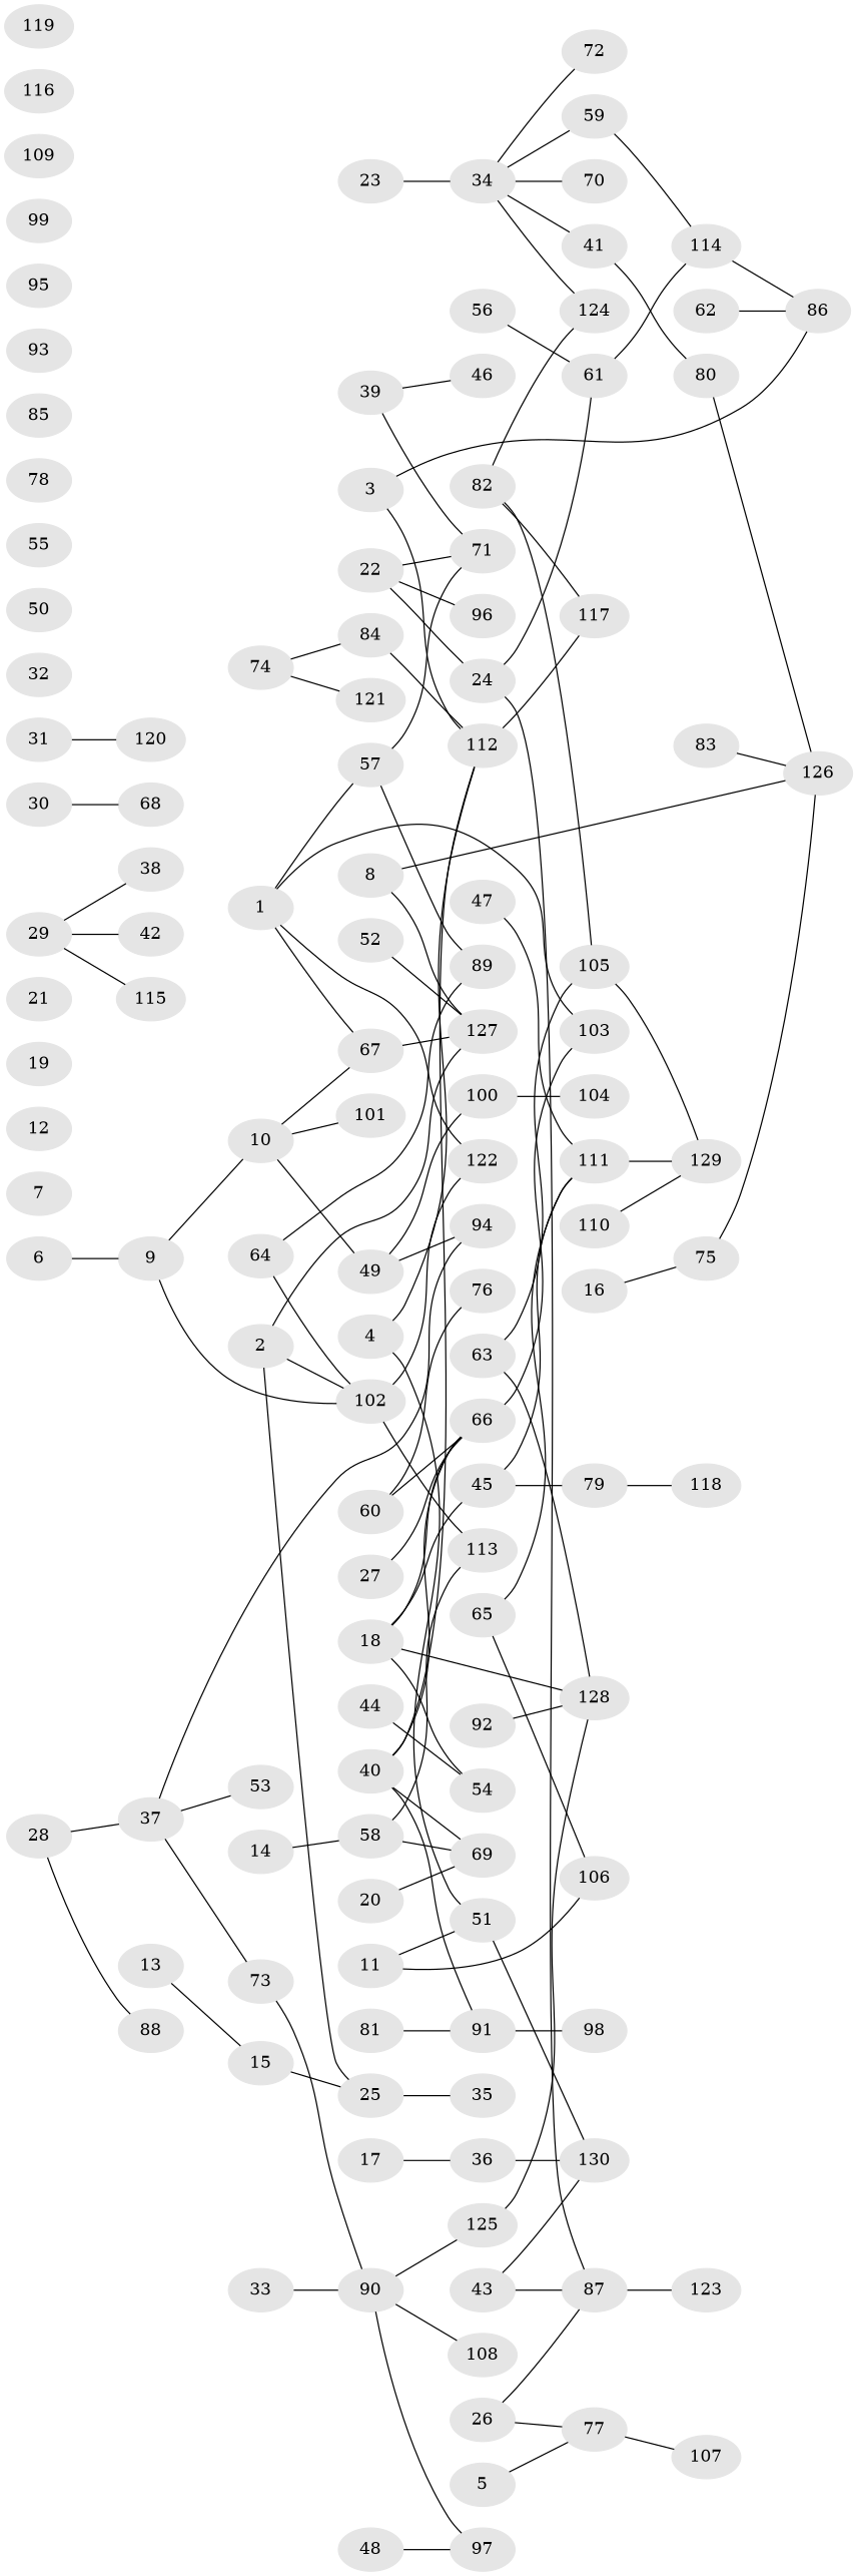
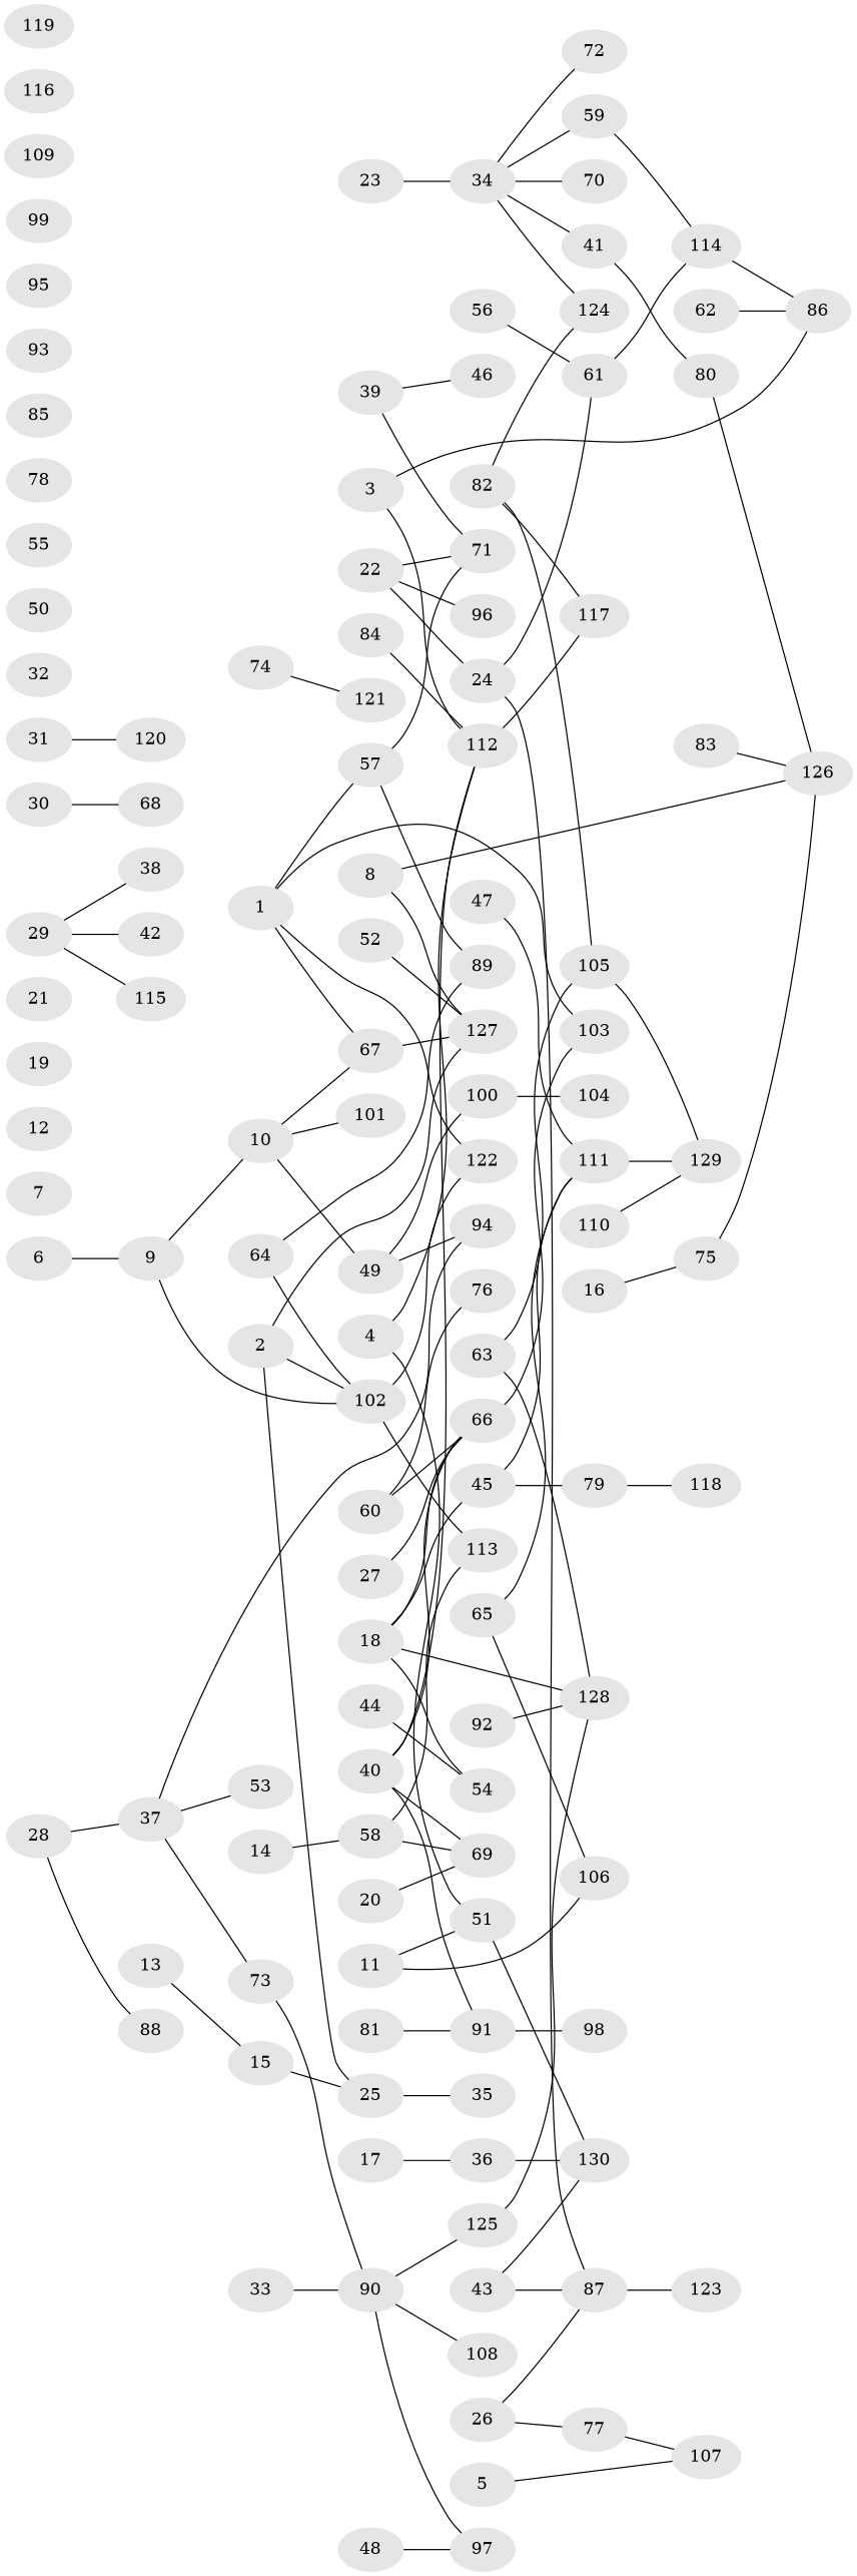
  graph {
    rankdir=LR
    node [color=gray90 style=filled]
    1
    57
    67
    103
    122
    71
    89
    127
    2
    25
    102
    35
    113
    3
    86
    112
    117
    4
    51
    130
    5
    77
    107
    6
    9
    10
    7
    8
    126
    49
    101
    94
    100
    11
    106
    12
    13
    15
    14
    58
    69
    16
    75
    17
    36
    18
    45
    54
    66
    128
    79
    111
    19
    20
    21
    22
    24
    96
    61
    87
    23
    34
    41
    59
    70
    72
    124
    114
    123
    26
    27
    28
    37
    88
    53
    73
    29
    38
    42
    115
    30
    68
    31
    120
    32
    33
    90
    97
    108
    125
    80
    39
    46
    40
    91
    98
    43
    44
    118
    129
    47
    48
    104
    50
    52
    55
    56
    60
    76
    62
    63
    105
    64
    65
    74
    84
    121
    78
    81
    82
    83
    85
    92
    93
    95
    99
    109
    110
    116
    119
    1 -- 57
    1 -- 67
    1 -- 103
    1 -- 122
    57 -- 71
    57 -- 89
    67 -- 127
    2 -- 127
    2 -- 25
    2 -- 102
    25 -- 35
    102 -- 122
    102 -- 113
    3 -- 86
    3 -- 112
    112 -- 117
    4 -- 112
    4 -- 51
    51 -- 130
-   5 -- 77
+   5 -- 107
    77 -- 107
    6 -- 9
    9 -- 102
    9 -- 10
    10 -- 67
    10 -- 49
    10 -- 101
    8 -- 127
    8 -- 126
    49 -- 94
    49 -- 100
    100 -- 104
    11 -- 51
    11 -- 106
    13 -- 15
    15 -- 25
    14 -- 58
    58 -- 113
    58 -- 69
    16 -- 75
    75 -- 126
    17 -- 36
    36 -- 130
    18 -- 45
    18 -- 54
    18 -- 66
    18 -- 128
    45 -- 79
    45 -- 111
    66 -- 103
    79 -- 118
    111 -- 129
    20 -- 69
    22 -- 71
    22 -- 24
    22 -- 96
    24 -- 61
    24 -- 87
    61 -- 114
    87 -- 123
    23 -- 34
    34 -- 41
    34 -- 59
    34 -- 70
    34 -- 72
    34 -- 124
    41 -- 80
    59 -- 114
    114 -- 86
    26 -- 77
    26 -- 87
    27 -- 66
    28 -- 37
    28 -- 88
    37 -- 94
    37 -- 53
    37 -- 73
    73 -- 90
    29 -- 38
    29 -- 42
    29 -- 115
    30 -- 68
    31 -- 120
    33 -- 90
    90 -- 97
    90 -- 108
    90 -- 125
    125 -- 128
    80 -- 126
    39 -- 71
    39 -- 46
    40 -- 112
    40 -- 69
    40 -- 66
    40 -- 91
    91 -- 98
    43 -- 130
    43 -- 87
    44 -- 54
    47 -- 111
    48 -- 97
    52 -- 127
    56 -- 61
    60 -- 66
    60 -- 76
    62 -- 86
    63 -- 128
    63 -- 105
    105 -- 129
    64 -- 89
    64 -- 102
    65 -- 106
    65 -- 111
-   74 -- 84
    74 -- 121
    84 -- 112
    81 -- 91
    82 -- 117
    82 -- 124
    82 -- 105
    83 -- 126
    92 -- 128
    110 -- 129
  }
